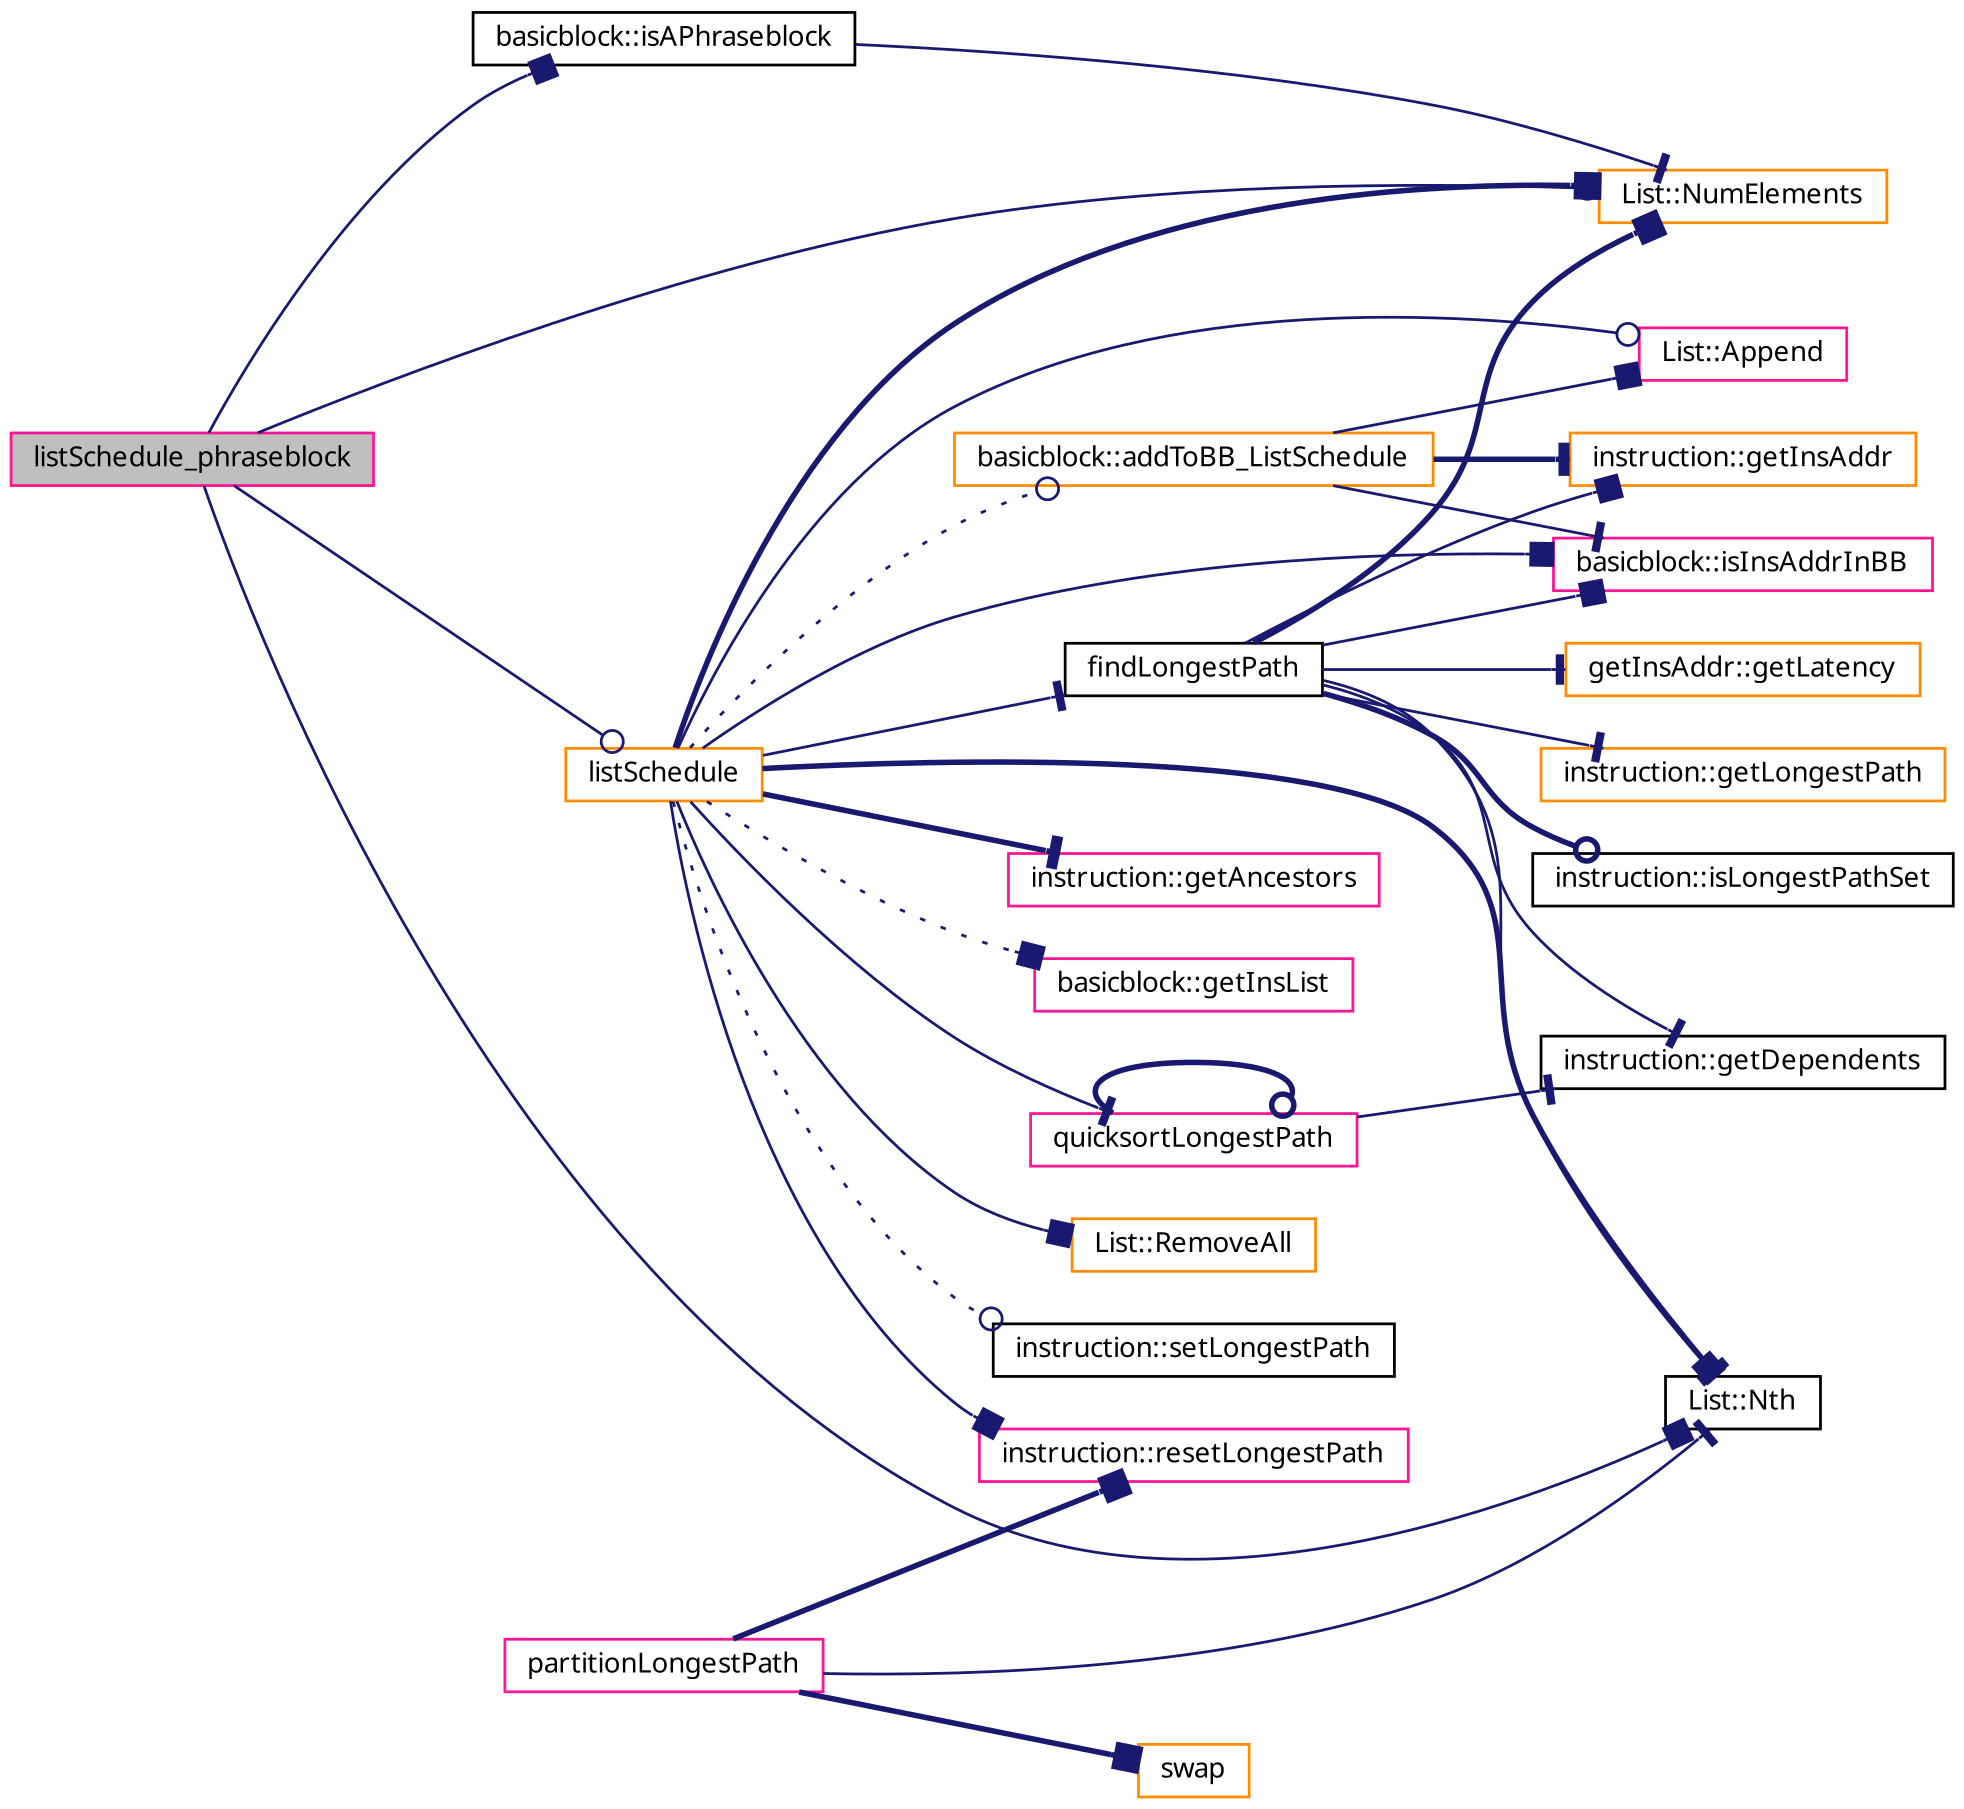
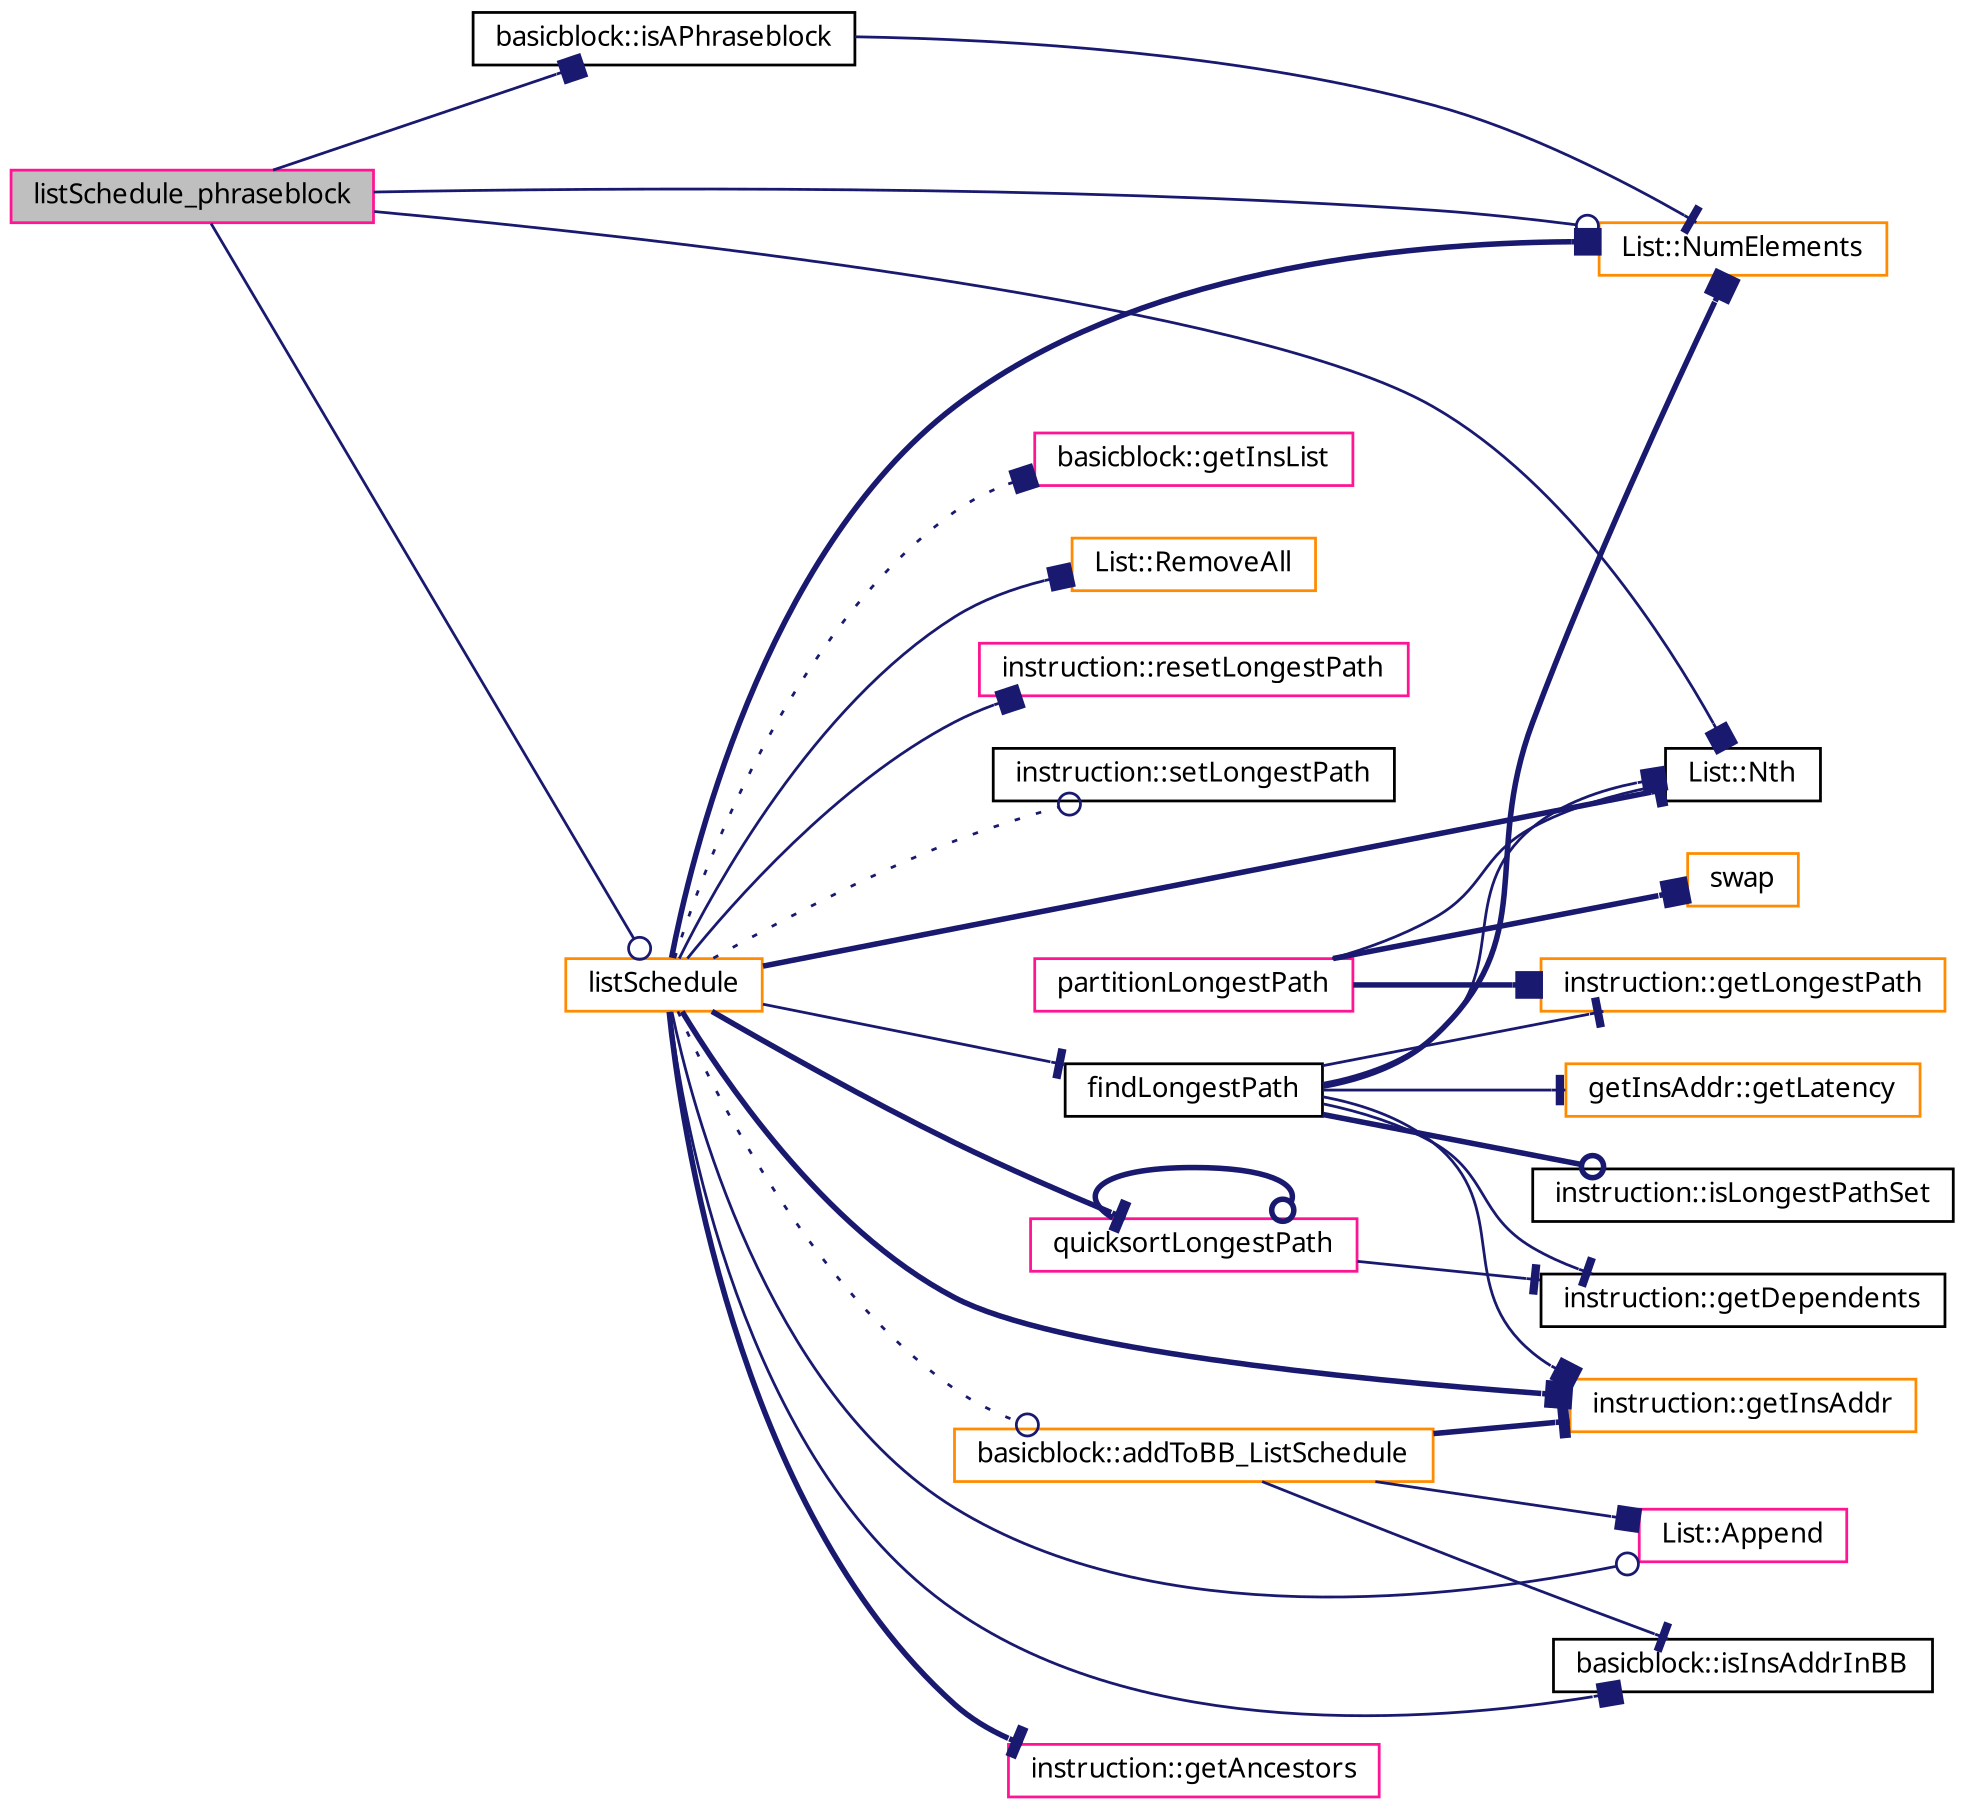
  digraph {
    fontname="Noto Sans"
    rankdir=LR
    node [color=darkorange fillcolor=white fontname="Noto Sans" fontsize=10 shape=record style=filled]
    edge [arrowhead=box color=midnightblue fontname="Noto Sans" fontsize=10 labelfontname=Helvetica labelfontsize=10 style=solid]
    n1 [color=deeppink fillcolor=grey75 fontcolor=black height=0.2 label=listSchedule_phraseblock width=0.4]
    n2 [color=black height=0.2 label="basicblock::isAPhraseblock" width=0.4]
    n3 [height=0.2 label="List::NumElements" width=0.4]
    n4 [height=0.2 label=listSchedule width=0.4]
    n5 [color=black height=0.2 label="List::Nth" width=0.4]
    n6 [height=0.2 label="basicblock::addToBB_ListSchedule" width=0.4]
    n7 [color=deeppink height=0.2 label="List::Append" width=0.4]
    n8 [height=0.2 label="instruction::getInsAddr" width=0.4]
-   n9 [color=deeppink height=0.2 label="basicblock::isInsAddrInBB" width=0.4]
+   n9 [color=black height=0.2 label="basicblock::isInsAddrInBB" width=0.4]
    n10 [color=black height=0.2 label=findLongestPath width=0.4]
    n11 [color=deeppink height=0.2 label="instruction::getAncestors" width=0.4]
    n12 [color=deeppink height=0.2 label="basicblock::getInsList" width=0.4]
    n13 [color=deeppink height=0.2 label=quicksortLongestPath width=0.4]
    n14 [height=0.2 label="List::RemoveAll" width=0.4]
    n15 [color=deeppink height=0.2 label="instruction::resetLongestPath" width=0.4]
    n16 [color=black height=0.2 label="instruction::setLongestPath" width=0.4]
    n17 [color=black height=0.2 label="instruction::getDependents" width=0.4]
    n18 [height=0.2 label="getInsAddr::getLatency" width=0.4]
    n19 [height=0.2 label="instruction::getLongestPath" width=0.4]
    n20 [color=black height=0.2 label="instruction::isLongestPathSet" width=0.4]
    n21 [color=deeppink height=0.2 label=partitionLongestPath width=0.4]
    n22 [height=0.2 label=swap width=0.4]
    n1 -> n2
    n1 -> n3 [arrowhead=odot]
    n1 -> n4 [arrowhead=odot]
    n1 -> n5
    n2 -> n3 [arrowhead=tee]
    n4 -> n3 [style=bold]
    n4 -> n5 [arrowhead=tee style=bold]
    n4 -> n6 [arrowhead=odot style=dotted]
    n4 -> n7 [arrowhead=odot]
+   n4 -> n8 [style=bold]
    n4 -> n9
    n4 -> n10 [arrowhead=tee]
    n4 -> n11 [arrowhead=tee style=bold]
    n4 -> n12 [style=dotted]
-   n4 -> n13 [arrowhead=tee]
+   n4 -> n13 [arrowhead=tee style=bold]
    n4 -> n14
    n4 -> n15
    n4 -> n16 [arrowhead=odot style=dotted]
    n6 -> n7
    n6 -> n8 [arrowhead=tee style=bold]
    n6 -> n9 [arrowhead=tee]
    n10 -> n3 [style=bold]
    n10 -> n5
    n10 -> n8
-   n10 -> n9
    n10 -> n17 [arrowhead=tee]
    n10 -> n18 [arrowhead=tee]
    n10 -> n19 [arrowhead=tee]
    n10 -> n20 [arrowhead=odot style=bold]
    n13 -> n13 [arrowhead=odot style=bold]
    n13 -> n17 [arrowhead=tee]
    n21 -> n5 [arrowhead=tee]
-   n21 -> n15 [style=bold]
+   n21 -> n19 [style=bold]
    n21 -> n22 [style=bold]
  }
